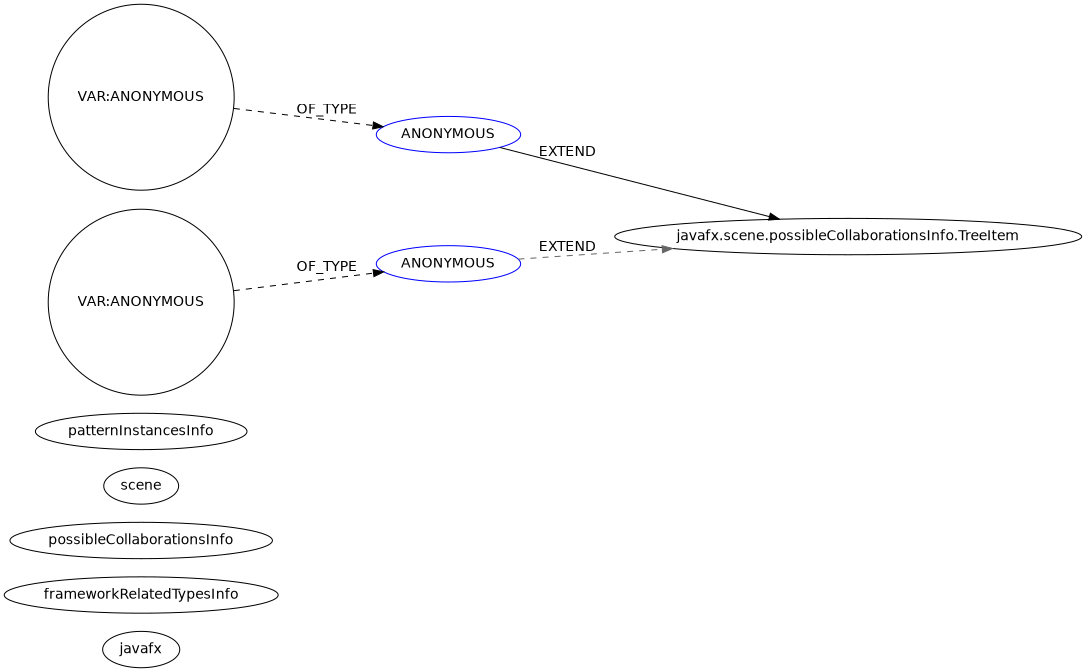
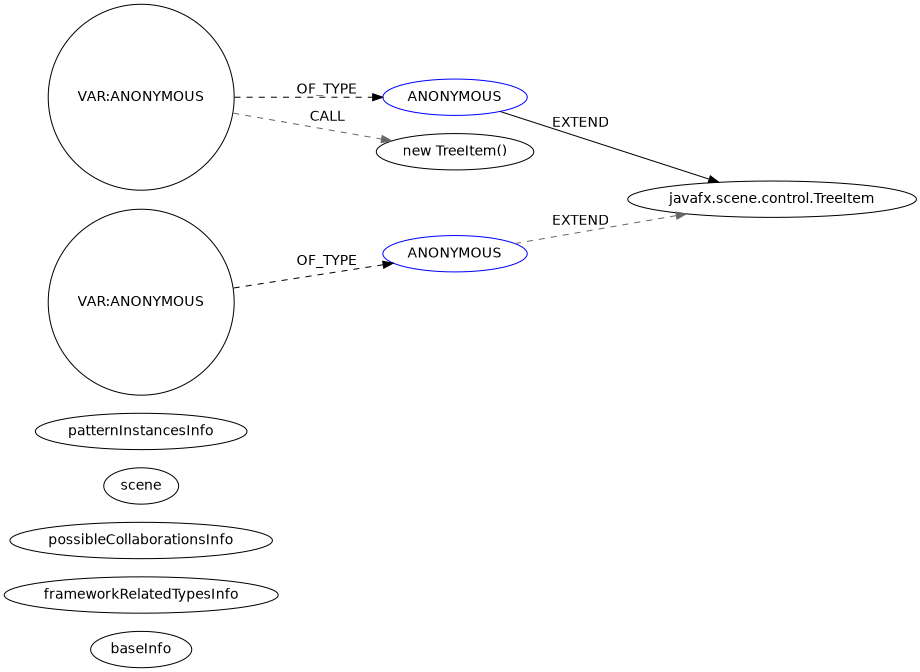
  digraph {
    fontname="DejaVu Sans"
    rankdir=LR
    node [fontname="DejaVu Sans" isFrameworkType=false]
    edge [color=black fontname="DejaVu Sans" style=dashed]
-   baseInfo [category=pattern graphId=1998 isAnonymous=false possibleRelation=false label=javafx isFrameworkType=""]
+   baseInfo [category=pattern graphId=1998 isAnonymous=false possibleRelation=false isFrameworkType=""]
    frameworkRelatedTypesInfo [isFrameworkType=""]
    possibleCollaborationsInfo [isFrameworkType=""]
    n4 [frequency=2.0 label=scene patternRootClient=null isFrameworkType=""]
    patternInstancesInfo [0="sannies-isoviewer-fx~/sannies-isoviewer-fx/isoviewer-fx-master/src/main/java/Example.java~Example~4066" 1="sannies-isoviewer-fx~/sannies-isoviewer-fx/isoviewer-fx-master/src/main/java/com/googlecode/mp4parser/mp4inspector/IsoFileTreeView.java~IsoFileTreeView~4070" isFrameworkType=""]
-   n6 [label="javafx.scene.possibleCollaborationsInfo.TreeItem" vertexType=FRAMEWORK_CLASS_TYPE]
+   n6 [label="javafx.scene.control.TreeItem" vertexType=FRAMEWORK_CLASS_TYPE]
    n7 [color=blue label=ANONYMOUS vertexType=REFERENCE_ANONYMOUS_DECLARATION]
    n8 [color=blue label=ANONYMOUS vertexType=REFERENCE_ANONYMOUS_DECLARATION]
    n9 [label="VAR:ANONYMOUS" shape=circle vertexType=VARIABLE_EXPRESION]
    n10 [label="VAR:ANONYMOUS" shape=circle vertexType=VARIABLE_EXPRESION]
+   n11 [label="new TreeItem()" vertexType=CONSTRUCTOR_CALL]
    n7 -> n6 [label=EXTEND style=solid]
    n8 -> n6 [color=gray40 label=EXTEND]
    n9 -> n8 [label=OF_TYPE]
    n10 -> n7 [label=OF_TYPE]
+   n10 -> n11 [color=gray40 label=CALL]
  }
